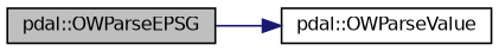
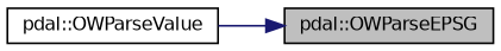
  digraph {
    rankdir=LR
    node [color=black fontname=Helvetica fontsize=10 shape=record style=filled]
    n1 [fillcolor=grey75 fontcolor=black height=0.2 label="pdal::OWParseEPSG" width=0.4]
    n2 [fillcolor=white height=0.2 label="pdal::OWParseValue" width=0.4]
-   n1 -> n2 [color=midnightblue fontname=Helvetica fontsize=10 labelfontname=Helvetica labelfontsize=10 style=solid]
+   n2 -> n1 [color=midnightblue fontname=Helvetica fontsize=10 labelfontname=Helvetica labelfontsize=10 style=solid]
  }
